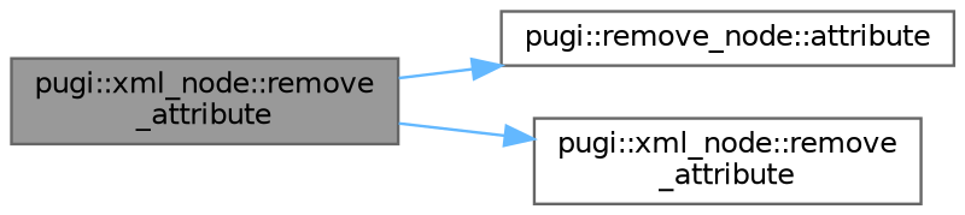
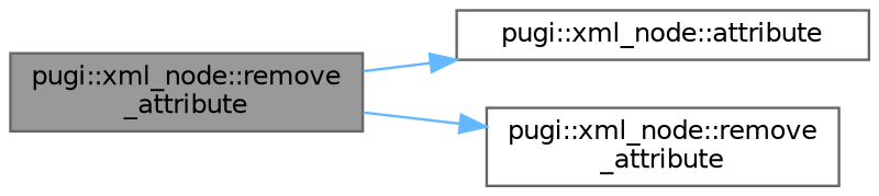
  digraph {
    rankdir=LR
    node [color=grey40 fillcolor=white fontname=Helvetica fontsize=10 shape=box style=filled]
    edge [color=steelblue1 fontname=Helvetica fontsize=10 labelfontname=Helvetica labelfontsize=10 style=solid]
    n1 [color=gray40 fillcolor=grey60 fontcolor=black height=0.2 label="pugi::xml_node::remove\l_attribute" width=0.4]
-   n2 [height=0.2 label="pugi::remove_node::attribute" width=0.4]
+   n2 [height=0.2 label="pugi::xml_node::attribute" width=0.4]
    n3 [height=0.2 label="pugi::xml_node::remove\l_attribute" width=0.4]
    n1 -> n2
    n1 -> n3
  }
